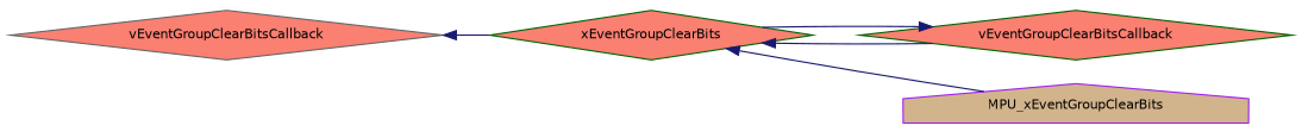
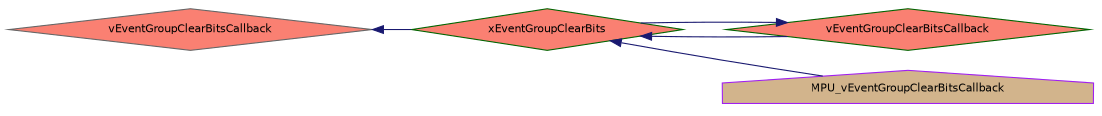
  digraph {
    rankdir=LR
    node [color=darkgreen fillcolor=salmon fontname=Helvetica fontsize=10 shape=diamond style=filled]
    edge [color=midnightblue dir=back fontname=Helvetica fontsize=10 labelfontname=Helvetica labelfontsize=10 style=solid]
    n1 [color=gray40 fontcolor=black height=0.2 label=vEventGroupClearBitsCallback width=0.4]
    n2 [height=0.2 label=xEventGroupClearBits width=0.4]
    n3 [height=0.2 label=vEventGroupClearBitsCallback width=0.4]
-   n4 [color=purple fillcolor=tan height=0.2 label=MPU_xEventGroupClearBits shape=house width=0.4]
+   n4 [color=purple fillcolor=tan height=0.2 label=MPU_vEventGroupClearBitsCallback shape=house width=0.4]
    n1 -> n2
    n2 -> n3
    n2 -> n4
    n3 -> n2
  }
